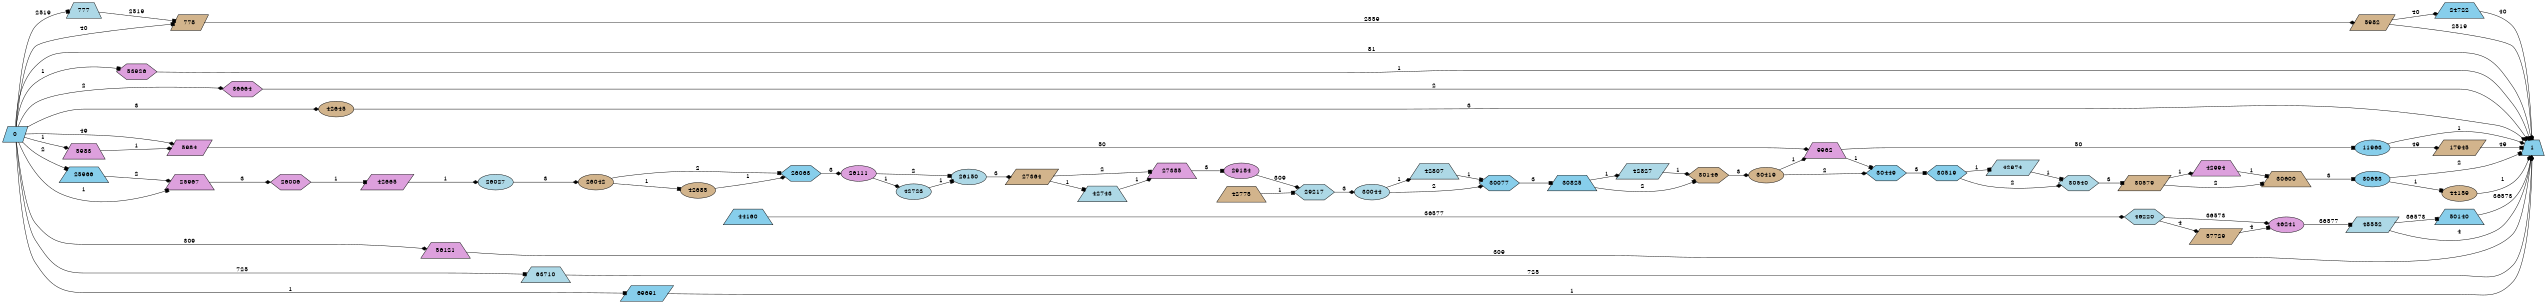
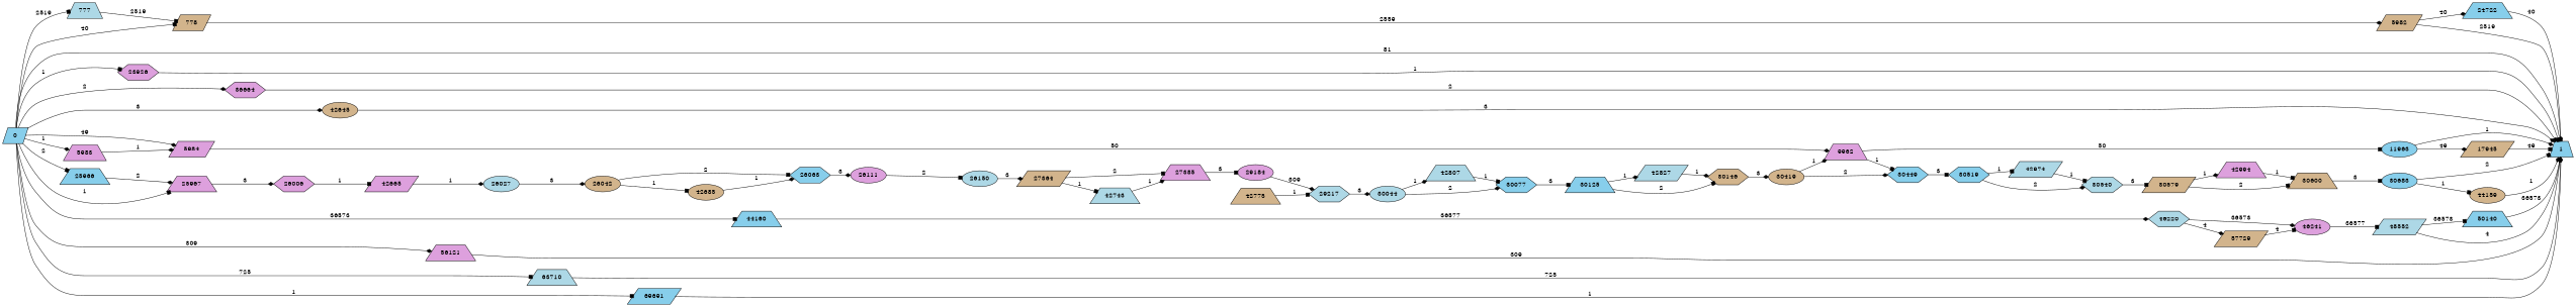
  digraph {
    rankdir=LR
    node [fillcolor=lightblue shape=trapezium style=filled]
    edge [arrowhead=diamond]
    777
    778 [fillcolor=tan shape=parallelogram]
    5982 [fillcolor=tan shape=parallelogram]
    1 [fillcolor=skyblue]
    n5 [fillcolor=skyblue label=24722]
    5983 [fillcolor=plum]
    5984 [fillcolor=plum shape=parallelogram]
    9962 [fillcolor=plum]
    11963 [fillcolor=skyblue shape=ellipse]
    30449 [fillcolor=skyblue shape=hexagon]
    17945 [fillcolor=tan shape=parallelogram]
    30519 [fillcolor=skyblue shape=hexagon]
    30540 [shape=hexagon]
    42974 [shape=parallelogram]
-   23926 [fillcolor=plum shape=hexagon label=53926]
+   23926 [fillcolor=plum shape=hexagon]
    25966 [fillcolor=skyblue]
    25967 [fillcolor=plum]
    26006 [fillcolor=plum shape=hexagon]
    42665 [fillcolor=plum shape=parallelogram]
    26027 [shape=ellipse]
    26042 [fillcolor=tan shape=ellipse]
    26063 [fillcolor=skyblue shape=hexagon]
    42685 [fillcolor=tan shape=ellipse]
    26111 [fillcolor=plum shape=ellipse]
    26150 [shape=ellipse]
-   42723 [shape=ellipse]
    27364 [fillcolor=tan shape=parallelogram]
    27385 [fillcolor=plum]
    42743
    29184 [fillcolor=plum shape=ellipse]
    29217 [shape=hexagon]
    30044 [shape=ellipse]
    42775 [fillcolor=tan]
    30077 [fillcolor=skyblue shape=hexagon]
    42807
-   30125 [fillcolor=skyblue label=30825]
+   30125 [fillcolor=skyblue]
    30146 [fillcolor=tan shape=hexagon]
    42827 [shape=parallelogram]
    30419 [fillcolor=tan shape=ellipse]
    30579 [fillcolor=tan shape=parallelogram]
    30600 [fillcolor=tan]
    42994 [fillcolor=plum]
    30683 [fillcolor=skyblue shape=ellipse]
    44159 [fillcolor=tan shape=ellipse]
    36664 [fillcolor=plum shape=hexagon]
    42645 [fillcolor=tan shape=ellipse]
    44160 [fillcolor=skyblue]
    46220 [shape=hexagon]
    46241 [fillcolor=plum shape=ellipse]
    57729 [fillcolor=tan shape=parallelogram]
    48552 [shape=parallelogram]
    50140 [fillcolor=skyblue]
    56121 [fillcolor=plum]
    63710
    69691 [fillcolor=skyblue shape=parallelogram]
    0 [fillcolor=skyblue shape=parallelogram]
    777 -> 778 [arrowhead=box label=2519]
    778 -> 5982 [label=2559]
    5982 -> 1 [arrowhead=box label=2519]
    5982 -> n5 [label=40]
    n5 -> 1 [label=40]
    5983 -> 5984 [label=1]
    5984 -> 9962 [label=50]
    9962 -> 11963 [arrowhead=box label=50]
    9962 -> 30449 [arrowhead=box label=1]
    11963 -> 1 [label=1]
    11963 -> 17945 [label=49]
    30449 -> 30519 [arrowhead=box label=3]
    17945 -> 1 [arrowhead=box label=49]
    30519 -> 30540 [label=2]
    30519 -> 42974 [arrowhead=box label=1]
    30540 -> 30579 [arrowhead=box label=3]
    42974 -> 30540 [arrowhead=box label=1]
    23926 -> 1 [arrowhead=box label=1]
    25966 -> 25967 [label=2]
    25967 -> 26006 [label=3]
    26006 -> 42665 [arrowhead=box label=1]
    42665 -> 26027 [label=1]
    26027 -> 26042 [label=3]
    26042 -> 26063 [arrowhead=box label=2]
    26042 -> 42685 [arrowhead=box label=1]
    26063 -> 26111 [label=3]
    42685 -> 26063 [label=1]
    26111 -> 26150 [arrowhead=box label=2]
-   26111 -> 42723 [label=1]
    26150 -> 27364 [label=3]
-   42723 -> 26150 [arrowhead=box label=1]
    27364 -> 27385 [arrowhead=box label=2]
    27364 -> 42743 [arrowhead=box label=1]
    27385 -> 29184 [arrowhead=box label=3]
    42743 -> 27385 [label=1]
    29184 -> 29217 [label=309]
    29217 -> 30044 [label=3]
    30044 -> 30077 [label=2]
    30044 -> 42807 [label=1]
    42775 -> 29217 [arrowhead=box label=1]
    30077 -> 30125 [arrowhead=box label=3]
    42807 -> 30077 [arrowhead=box label=1]
    30125 -> 30146 [arrowhead=box label=2]
    30125 -> 42827 [label=1]
    30146 -> 30419 [label=3]
    42827 -> 30146 [label=1]
    30419 -> 9962 [label=1]
    30419 -> 30449 [label=2]
    30579 -> 30600 [arrowhead=box label=2]
    30579 -> 42994 [label=1]
    30600 -> 30683 [arrowhead=box label=3]
    42994 -> 30600 [arrowhead=box label=1]
    30683 -> 1 [arrowhead=box label=2]
    30683 -> 44159 [arrowhead=box label=1]
    44159 -> 1 [label=1]
    36664 -> 1 [arrowhead=box label=2]
    42645 -> 1 [label=3]
    44160 -> 46220 [label=36577]
    46220 -> 46241 [label=36573]
    46220 -> 57729 [label=4]
    46241 -> 48552 [arrowhead=box label=36577]
    57729 -> 46241 [arrowhead=box label=4]
    48552 -> 1 [label=4]
    48552 -> 50140 [arrowhead=box label=36573]
    50140 -> 1 [label=36573]
    56121 -> 1 [label=309]
    63710 -> 1 [label=725]
    69691 -> 1 [label=1]
    0 -> 777 [arrowhead=box label=2519]
    0 -> 778 [arrowhead=box label=40]
    0 -> 1 [arrowhead=box label=81]
    0 -> 5983 [label=1]
    0 -> 5984 [label=49]
    0 -> 23926 [arrowhead=box label=1]
    0 -> 25966 [arrowhead=box label=2]
    0 -> 25967 [arrowhead=box label=1]
    0 -> 36664 [label=2]
    0 -> 42645 [label=3]
+   0 -> 44160 [arrowhead=box label=36573]
    0 -> 56121 [label=309]
    0 -> 63710 [arrowhead=box label=725]
    0 -> 69691 [arrowhead=box label=1]
  }
